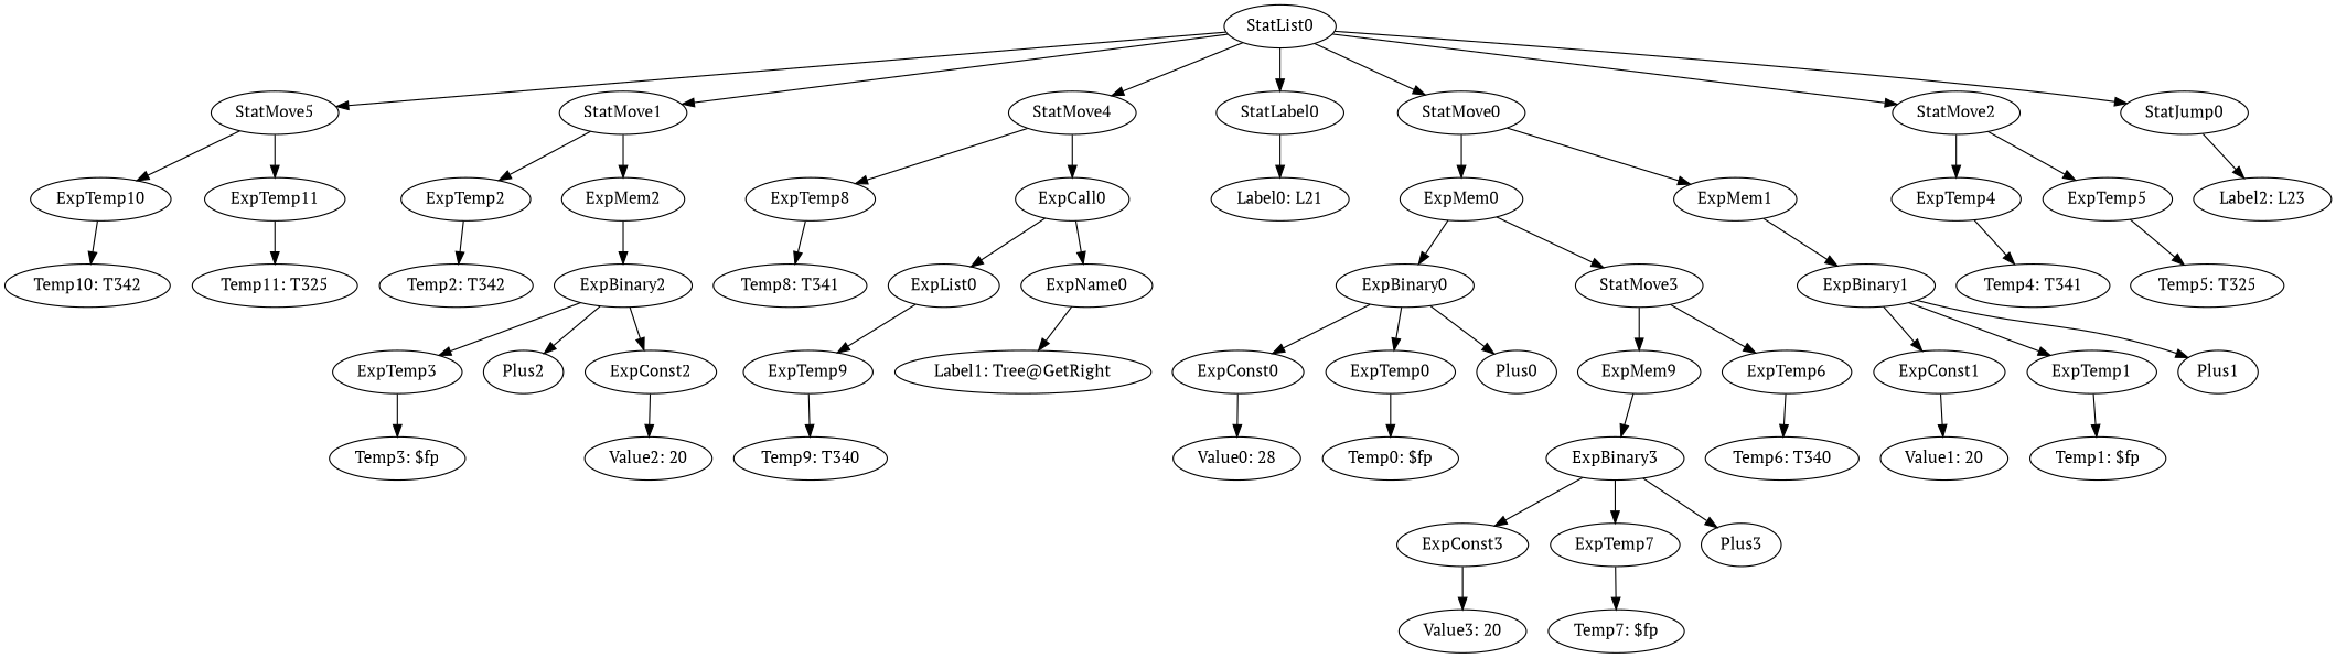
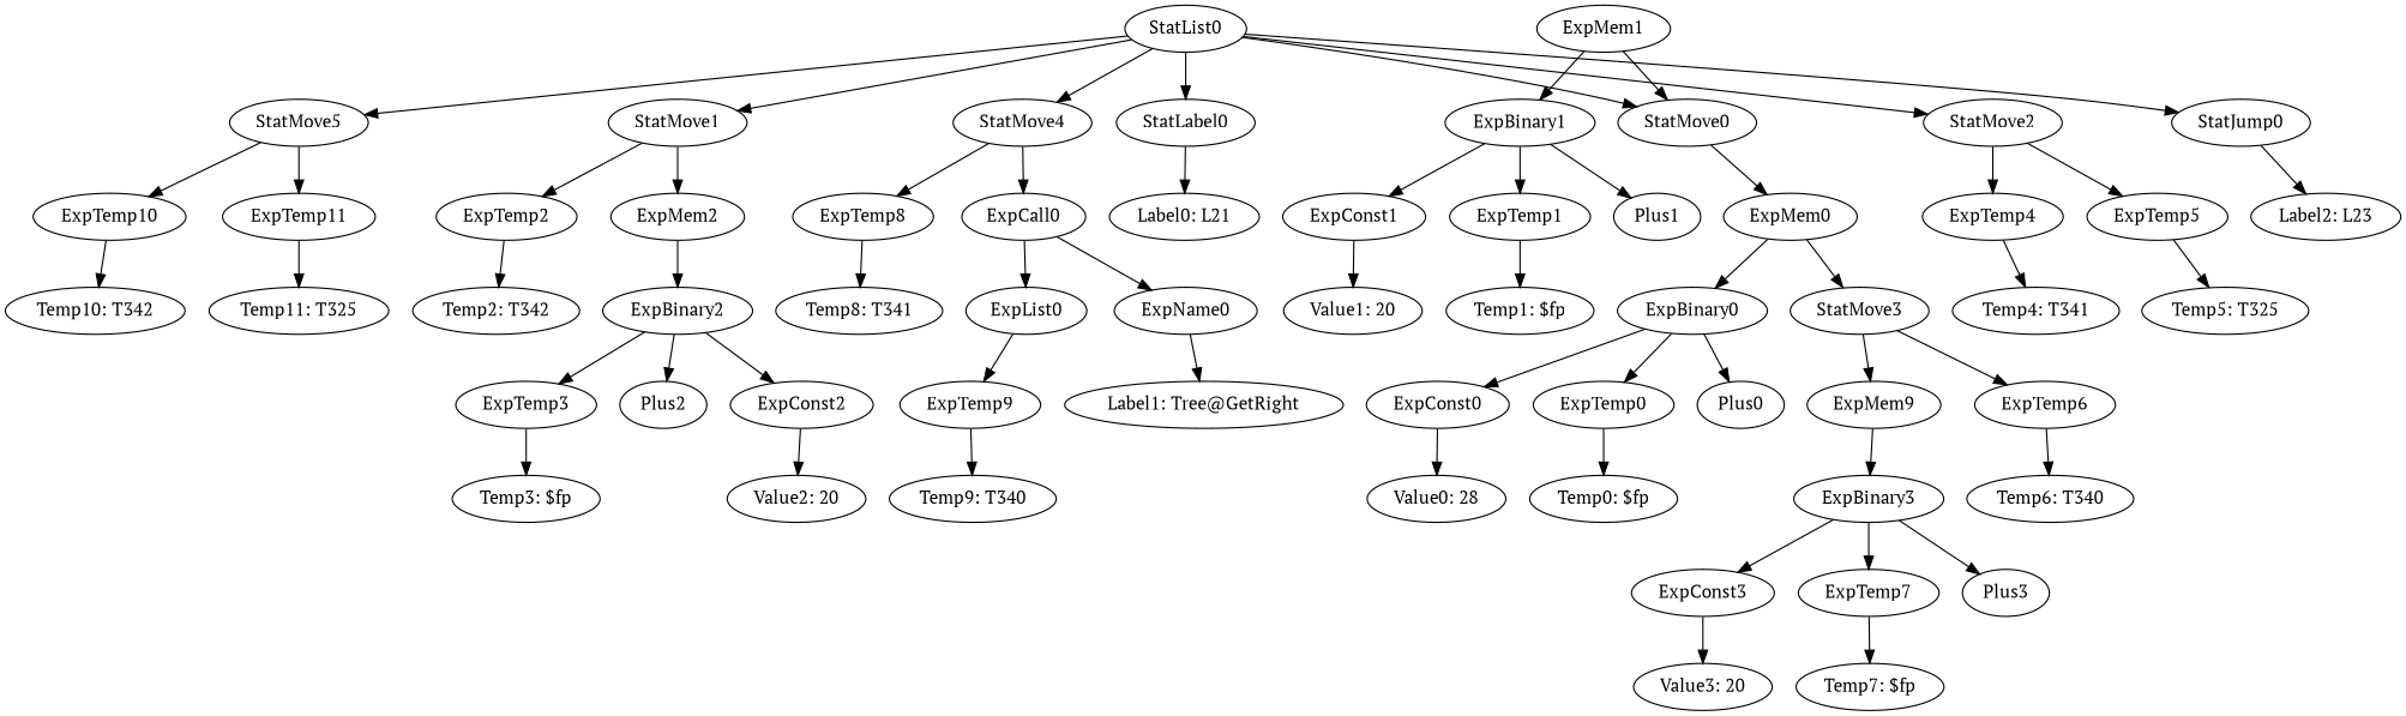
  digraph {
    fontname="PT Serif"
    ordering=out
    node [fontname="PT Serif"]
    edge [fontname="PT Serif"]
    ExpList0
    ExpTemp9
    "Temp9: T340"
    ExpName0
    "Label1: Tree@GetRight"
    n6 [label=ExpMem9]
    ExpBinary3
    ExpConst3
    ExpTemp7
    Plus3
    "Value3: 20"
    "Temp7: $fp"
    StatMove5
    ExpTemp10
    ExpTemp11
    "Temp10: T342"
    "Temp11: T325"
    ExpConst1
    "Value1: 20"
    ExpTemp8
    "Temp8: T341"
    StatMove1
    ExpTemp2
    ExpMem2
    "Temp2: T342"
    ExpBinary2
    ExpTemp3
    Plus2
    ExpConst2
    ExpBinary1
    ExpTemp1
    Plus1
    "Temp1: $fp"
    StatMove4
    ExpCall0
    ExpMem0
    ExpBinary0
    StatMove3
    ExpConst0
    ExpTemp0
    Plus0
    "Value0: 28"
    "Temp0: $fp"
    ExpMem1
    StatLabel0
    "Label0: L21"
    StatList0
    StatMove0
    StatMove2
    StatJump0
    ExpTemp4
    ExpTemp5
    ExpTemp6
    "Label2: L23"
    "Temp4: T341"
    "Temp5: T325"
    "Temp6: T340"
    "Temp3: $fp"
    "Value2: 20"
    ExpList0 -> ExpTemp9
    ExpTemp9 -> "Temp9: T340"
    ExpName0 -> "Label1: Tree@GetRight"
    n6 -> ExpBinary3
    ExpBinary3 -> ExpConst3
    ExpBinary3 -> ExpTemp7
    ExpBinary3 -> Plus3
    ExpConst3 -> "Value3: 20"
    ExpTemp7 -> "Temp7: $fp"
    StatMove5 -> ExpTemp10
    StatMove5 -> ExpTemp11
    ExpTemp10 -> "Temp10: T342"
    ExpTemp11 -> "Temp11: T325"
    ExpConst1 -> "Value1: 20"
    ExpTemp8 -> "Temp8: T341"
    StatMove1 -> ExpTemp2
    StatMove1 -> ExpMem2
    ExpTemp2 -> "Temp2: T342"
    ExpMem2 -> ExpBinary2
    ExpBinary2 -> ExpTemp3
    ExpBinary2 -> Plus2
    ExpBinary2 -> ExpConst2
    ExpTemp3 -> "Temp3: $fp"
    ExpConst2 -> "Value2: 20"
    ExpBinary1 -> ExpConst1
    ExpBinary1 -> ExpTemp1
    ExpBinary1 -> Plus1
    ExpTemp1 -> "Temp1: $fp"
    StatMove4 -> ExpTemp8
    StatMove4 -> ExpCall0
    ExpCall0 -> ExpList0
    ExpCall0 -> ExpName0
    ExpMem0 -> ExpBinary0
    ExpMem0 -> StatMove3
    ExpBinary0 -> ExpConst0
    ExpBinary0 -> ExpTemp0
    ExpBinary0 -> Plus0
    StatMove3 -> n6
    StatMove3 -> ExpTemp6
    ExpConst0 -> "Value0: 28"
    ExpTemp0 -> "Temp0: $fp"
    ExpMem1 -> ExpBinary1
    StatLabel0 -> "Label0: L21"
    StatList0 -> StatMove5
    StatList0 -> StatMove1
    StatList0 -> StatMove4
    StatList0 -> StatLabel0
    StatList0 -> StatMove0
    StatList0 -> StatMove2
    StatList0 -> StatJump0
    StatMove0 -> ExpMem0
-   StatMove0 -> ExpMem1
+   ExpMem1 -> StatMove0
    StatMove2 -> ExpTemp4
    StatMove2 -> ExpTemp5
    StatJump0 -> "Label2: L23"
    ExpTemp4 -> "Temp4: T341"
    ExpTemp5 -> "Temp5: T325"
    ExpTemp6 -> "Temp6: T340"
  }
